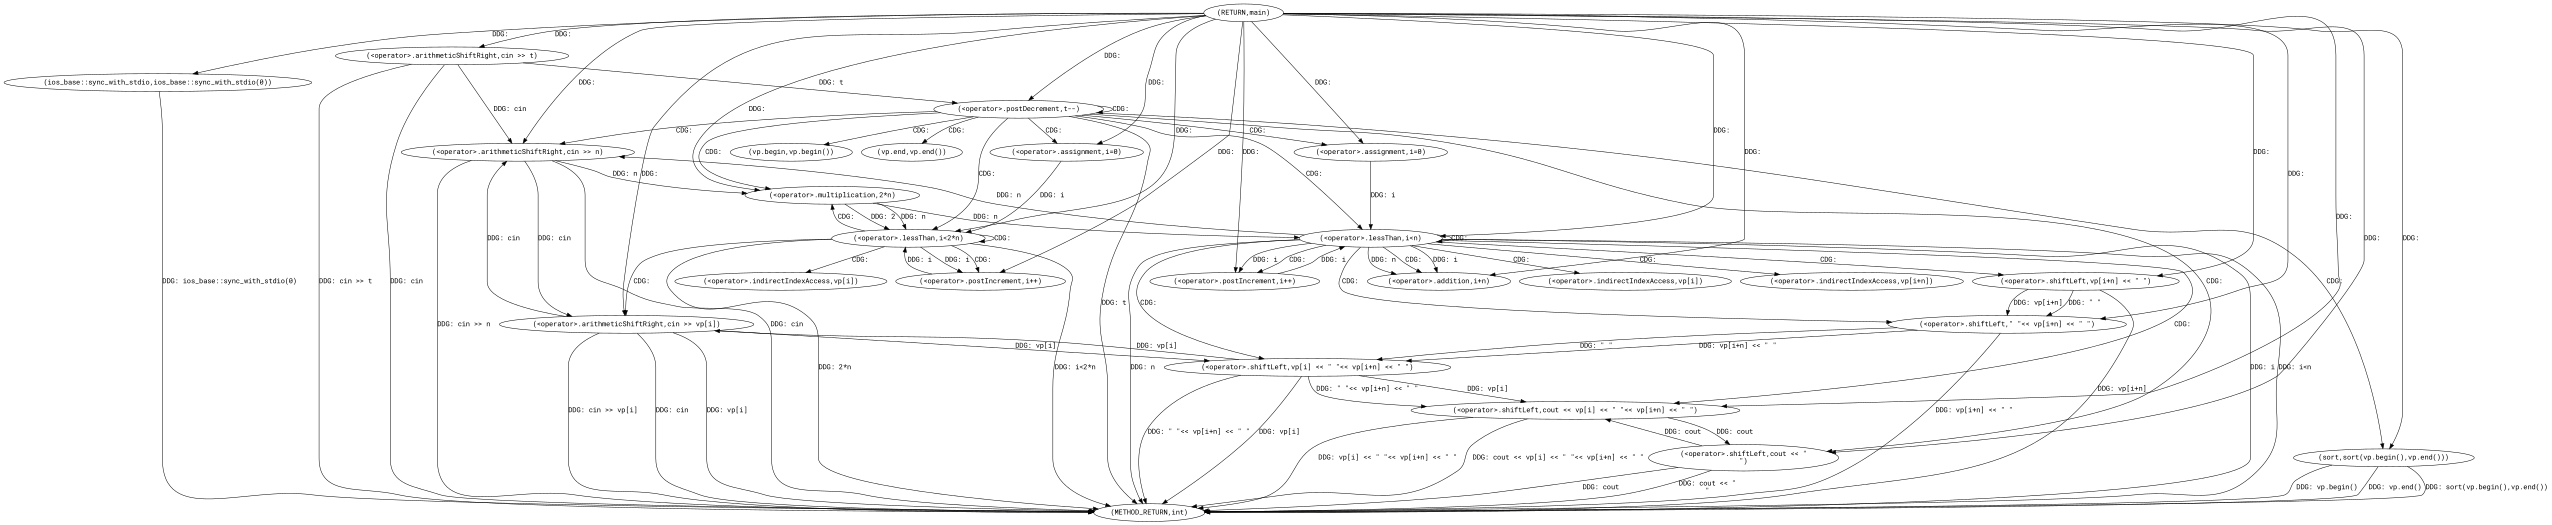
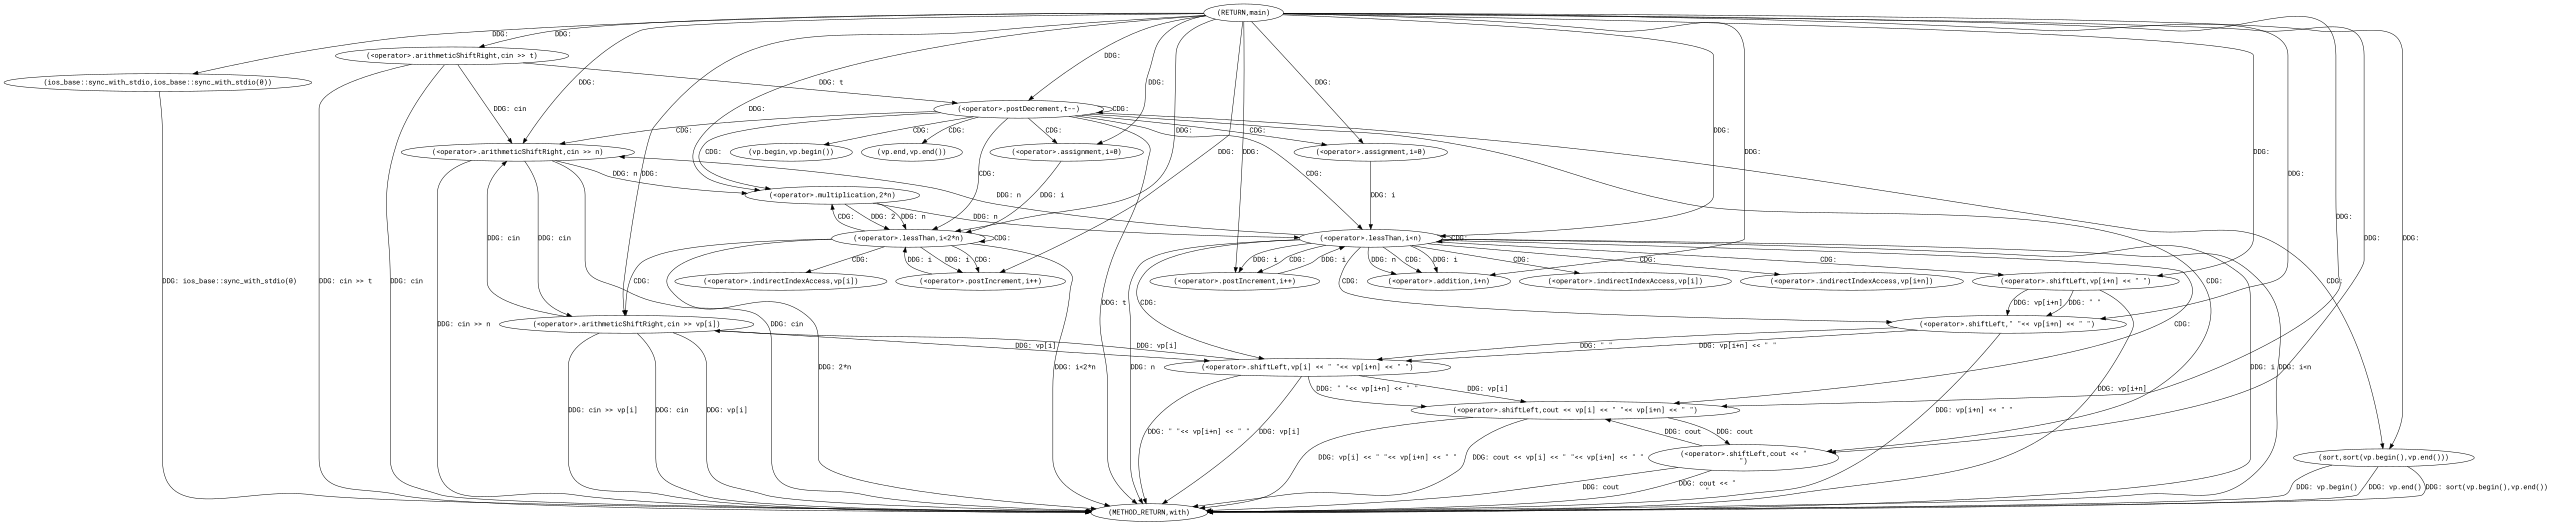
  digraph {
    fontname="Roboto Mono"
    node [fontname="Roboto Mono"]
    edge [fontname="Roboto Mono"]
    n1 [label="(RETURN,main)"]
    n2 [label="(ios_base::sync_with_stdio,ios_base::sync_with_stdio(0))"]
    n3 [label="(<operator>.arithmeticShiftRight,cin >> t)"]
    n4 [label="(<operator>.postDecrement,t--)"]
    n5 [label="(<operator>.arithmeticShiftRight,cin >> n)"]
    n6 [label="(sort,sort(vp.begin(),vp.end()))"]
    n7 [label="(<operator>.shiftLeft,cout << \"\n\")"]
    n8 [label="(<operator>.assignment,i=0)"]
    n9 [label="(<operator>.lessThan,i<2*n)"]
    n10 [label="(<operator>.postIncrement,i++)"]
    n11 [label="(<operator>.arithmeticShiftRight,cin >> vp[i])"]
    n12 [label="(<operator>.assignment,i=0)"]
    n13 [label="(<operator>.lessThan,i<n)"]
    n14 [label="(<operator>.postIncrement,i++)"]
    n15 [label="(<operator>.shiftLeft,cout << vp[i] << \" \"<< vp[i+n] << \" \")"]
    n16 [label="(<operator>.multiplication,2*n)"]
    n17 [label="(<operator>.shiftLeft,\" \"<< vp[i+n] << \" \")"]
    n18 [label="(<operator>.shiftLeft,vp[i+n] << \" \")"]
    n19 [label="(<operator>.addition,i+n)"]
-   n20 [label="(METHOD_RETURN,int)"]
+   n20 [label="(METHOD_RETURN,with)"]
    n21 [label="(vp.begin,vp.begin())"]
    n22 [label="(vp.end,vp.end())"]
    n23 [label="(<operator>.indirectIndexAccess,vp[i])"]
    n24 [label="(<operator>.shiftLeft,vp[i] << \" \"<< vp[i+n] << \" \")"]
    n25 [label="(<operator>.indirectIndexAccess,vp[i])"]
    n26 [label="(<operator>.indirectIndexAccess,vp[i+n])"]
    n1 -> n2 [label="DDG: "]
    n1 -> n3 [label="DDG: "]
    n1 -> n4 [label="DDG: "]
    n1 -> n5 [label="DDG: "]
    n1 -> n6 [label="DDG: "]
    n1 -> n7 [label="DDG: "]
    n1 -> n8 [label="DDG: "]
    n1 -> n9 [label="DDG: "]
    n1 -> n10 [label="DDG: "]
    n1 -> n11 [label="DDG: "]
    n1 -> n12 [label="DDG: "]
    n1 -> n13 [label="DDG: "]
    n1 -> n14 [label="DDG: "]
    n1 -> n15 [label="DDG: "]
    n1 -> n16 [label="DDG: "]
    n1 -> n17 [label="DDG: "]
    n1 -> n18 [label="DDG: "]
    n1 -> n19 [label="DDG: "]
    n2 -> n20 [label="DDG: ios_base::sync_with_stdio(0)"]
    n3 -> n4 [label="DDG: t"]
    n3 -> n5 [label="DDG: cin"]
    n3 -> n20 [label="DDG: cin"]
    n3 -> n20 [label="DDG: cin >> t"]
    n4 -> n4 [label="CDG: "]
    n4 -> n5 [label="CDG: "]
    n4 -> n6 [label="CDG: "]
    n4 -> n7 [label="CDG: "]
    n4 -> n8 [label="CDG: "]
    n4 -> n9 [label="CDG: "]
    n4 -> n12 [label="CDG: "]
    n4 -> n13 [label="CDG: "]
    n4 -> n16 [label="CDG: "]
    n4 -> n20 [label="DDG: t"]
    n4 -> n21 [label="CDG: "]
    n4 -> n22 [label="CDG: "]
    n5 -> n11 [label="DDG: cin"]
    n5 -> n16 [label="DDG: n"]
    n5 -> n20 [label="DDG: cin"]
    n5 -> n20 [label="DDG: cin >> n"]
    n6 -> n20 [label="DDG: vp.begin()"]
    n6 -> n20 [label="DDG: vp.end()"]
    n6 -> n20 [label="DDG: sort(vp.begin(),vp.end())"]
    n7 -> n15 [label="DDG: cout"]
    n7 -> n20 [label="DDG: cout"]
    n7 -> n20 [label="DDG: cout << \"\n\""]
    n8 -> n9 [label="DDG: i"]
    n9 -> n9 [label="CDG: "]
    n9 -> n10 [label="DDG: i"]
    n9 -> n10 [label="CDG: "]
    n9 -> n11 [label="CDG: "]
    n9 -> n16 [label="CDG: "]
    n9 -> n20 [label="DDG: 2*n"]
    n9 -> n20 [label="DDG: i<2*n"]
    n9 -> n23 [label="CDG: "]
    n10 -> n9 [label="DDG: i"]
    n11 -> n5 [label="DDG: cin"]
    n11 -> n20 [label="DDG: cin"]
    n11 -> n20 [label="DDG: vp[i]"]
    n11 -> n20 [label="DDG: cin >> vp[i]"]
    n11 -> n24 [label="DDG: vp[i]"]
    n12 -> n13 [label="DDG: i"]
    n13 -> n5 [label="DDG: n"]
    n13 -> n13 [label="CDG: "]
    n13 -> n14 [label="DDG: i"]
    n13 -> n14 [label="CDG: "]
    n13 -> n15 [label="CDG: "]
    n13 -> n17 [label="CDG: "]
    n13 -> n18 [label="CDG: "]
    n13 -> n19 [label="DDG: i"]
    n13 -> n19 [label="DDG: n"]
    n13 -> n19 [label="CDG: "]
    n13 -> n20 [label="DDG: i"]
    n13 -> n20 [label="DDG: n"]
    n13 -> n20 [label="DDG: i<n"]
    n13 -> n24 [label="CDG: "]
    n13 -> n25 [label="CDG: "]
    n13 -> n26 [label="CDG: "]
    n14 -> n13 [label="DDG: i"]
    n15 -> n7 [label="DDG: cout"]
    n15 -> n20 [label="DDG: vp[i] << \" \"<< vp[i+n] << \" \""]
    n15 -> n20 [label="DDG: cout << vp[i] << \" \"<< vp[i+n] << \" \""]
    n16 -> n9 [label="DDG: 2"]
    n16 -> n9 [label="DDG: n"]
    n16 -> n13 [label="DDG: n"]
    n17 -> n20 [label="DDG: vp[i+n] << \" \""]
    n17 -> n24 [label="DDG: vp[i+n] << \" \""]
    n17 -> n24 [label="DDG: \" \""]
    n18 -> n17 [label="DDG: vp[i+n]"]
    n18 -> n17 [label="DDG: \" \""]
    n18 -> n20 [label="DDG: vp[i+n]"]
    n24 -> n11 [label="DDG: vp[i]"]
    n24 -> n15 [label="DDG: vp[i]"]
    n24 -> n15 [label="DDG: \" \"<< vp[i+n] << \" \""]
    n24 -> n20 [label="DDG: vp[i]"]
    n24 -> n20 [label="DDG: \" \"<< vp[i+n] << \" \""]
  }
